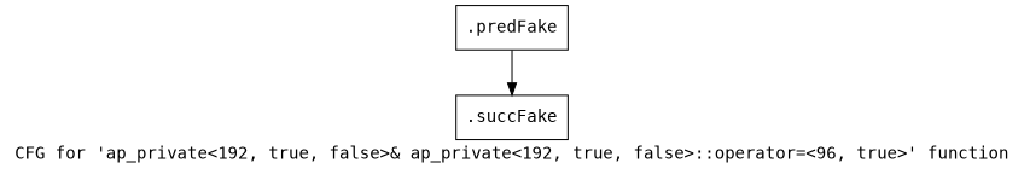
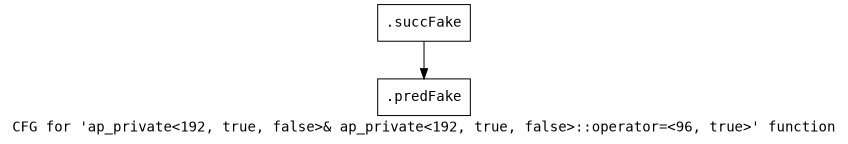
  digraph {
    label="CFG for 'ap_private\<192, true, false\>& ap_private\<192, true, false\>::operator=\<96, true\>' function"
    fontname="DejaVu Sans Mono"
    node [shape=record fontname="DejaVu Sans Mono"]
    n1 [label="{.predFake}"]
    n2 [filename="/mnt/xilinx/Vitis_HLS/2021.2/include/etc/ap_private.h" label="{.succFake}" linenumber=4744]
-   n1 -> n2 [execusionnum=2 filename="/mnt/xilinx/Vitis_HLS/2021.2/include/etc/ap_private.h" fontname="DejaVu Sans Mono"]
+   n2 -> n1 [execusionnum=2 filename="/mnt/xilinx/Vitis_HLS/2021.2/include/etc/ap_private.h" fontname="DejaVu Sans Mono"]
  }
